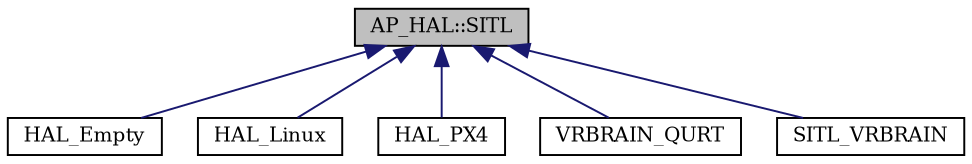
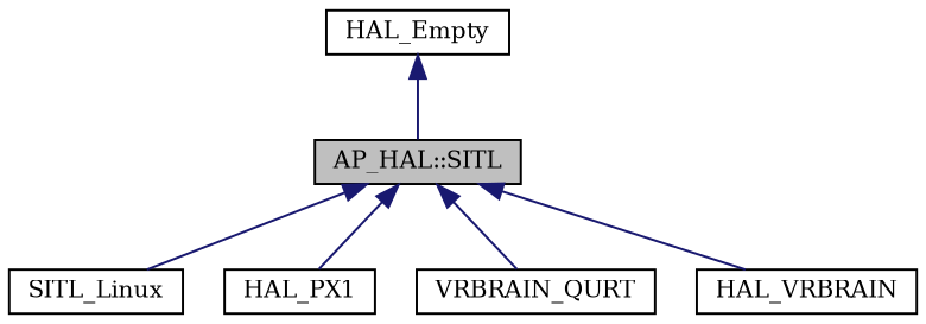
  digraph {
    fontname="DejaVu Serif"
    node [color=black fillcolor=white fontname="DejaVu Serif" fontsize=10 shape=record style=filled]
    edge [color=midnightblue dir=back fontname="DejaVu Serif" fontsize=10 labelfontname=Helvetica labelfontsize=10 style=solid]
    n1 [fillcolor=grey75 fontcolor=black height=0.2 label="AP_HAL::SITL" width=0.4]
    n2 [height=0.2 label=HAL_Empty width=0.4]
-   n3 [height=0.2 label=HAL_Linux width=0.4]
-   n4 [height=0.2 label=HAL_PX4 width=0.4]
+   n3 [height=0.2 label=SITL_Linux width=0.4]
+   n4 [height=0.2 label=HAL_PX1 width=0.4]
    n5 [height=0.2 label=VRBRAIN_QURT width=0.4]
-   n6 [height=0.2 label=SITL_VRBRAIN width=0.4]
-   n1 -> n2
+   n6 [height=0.2 label=HAL_VRBRAIN width=0.4]
+   n2 -> n1
    n1 -> n3
    n1 -> n4
    n1 -> n5
    n1 -> n6
  }
